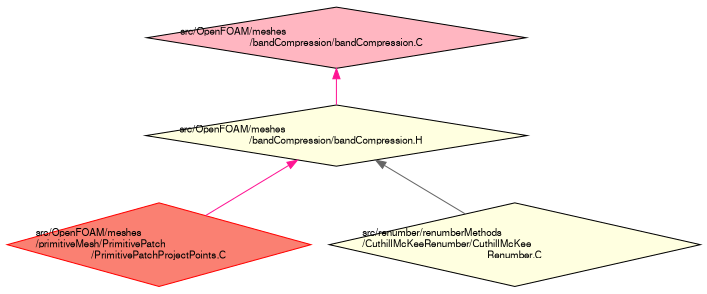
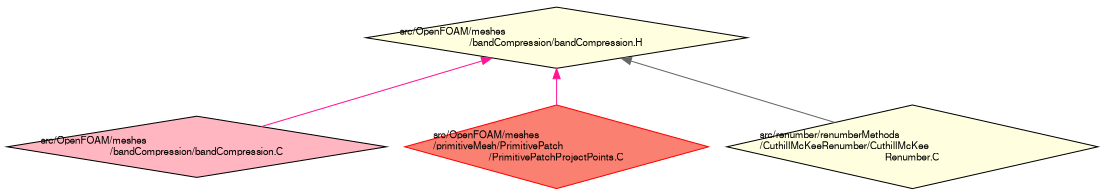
  digraph {
    node [color=black fillcolor=lightyellow fontname=FreeSans fontsize=10 shape=diamond style=filled]
    edge [color=deeppink dir=back fontname=FreeSans fontsize=10 labelfontname=FreeSans labelfontsize=10 style=solid]
    n1 [fontcolor=black height=0.2 label="src/OpenFOAM/meshes\l/bandCompression/bandCompression.H" width=0.4]
    n2 [height=0.2 label="src/OpenFOAM/meshes\l/bandCompression/bandCompression.C" width=0.4 fillcolor=lightpink]
    n3 [color=red height=0.2 label="src/OpenFOAM/meshes\l/primitiveMesh/PrimitivePatch\l/PrimitivePatchProjectPoints.C" width=0.4 fillcolor=salmon]
    n4 [height=0.2 label="src/renumber/renumberMethods\l/CuthillMcKeeRenumber/CuthillMcKee\lRenumber.C" width=0.4]
-   n2 -> n1
+   n1 -> n2
    n1 -> n3
    n1 -> n4 [color=gray40]
  }
